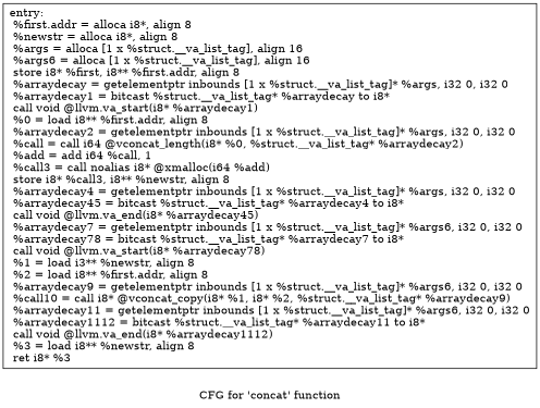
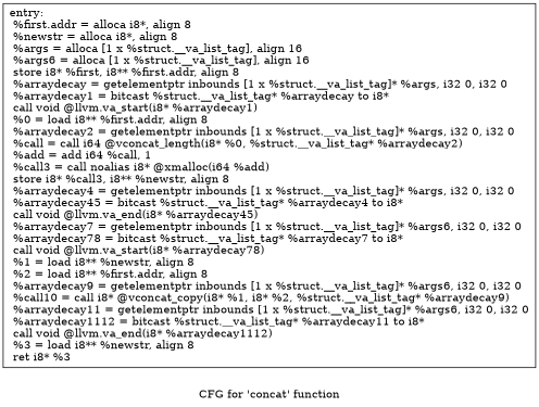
  digraph {
    label="CFG for 'concat' function"
-   n1 [label="{entry:\l  %first.addr = alloca i8*, align 8\l  %newstr = alloca i8*, align 8\l  %args = alloca [1 x %struct.__va_list_tag], align 16\l  %args6 = alloca [1 x %struct.__va_list_tag], align 16\l  store i8* %first, i8** %first.addr, align 8\l  %arraydecay = getelementptr inbounds [1 x %struct.__va_list_tag]* %args, i32 0, i32 0\l  %arraydecay1 = bitcast %struct.__va_list_tag* %arraydecay to i8*\l  call void @llvm.va_start(i8* %arraydecay1)\l  %0 = load i8** %first.addr, align 8\l  %arraydecay2 = getelementptr inbounds [1 x %struct.__va_list_tag]* %args, i32 0, i32 0\l  %call = call i64 @vconcat_length(i8* %0, %struct.__va_list_tag* %arraydecay2)\l  %add = add i64 %call, 1\l  %call3 = call noalias i8* @xmalloc(i64 %add)\l  store i8* %call3, i8** %newstr, align 8\l  %arraydecay4 = getelementptr inbounds [1 x %struct.__va_list_tag]* %args, i32 0, i32 0\l  %arraydecay45 = bitcast %struct.__va_list_tag* %arraydecay4 to i8*\l  call void @llvm.va_end(i8* %arraydecay45)\l  %arraydecay7 = getelementptr inbounds [1 x %struct.__va_list_tag]* %args6, i32 0, i32 0\l  %arraydecay78 = bitcast %struct.__va_list_tag* %arraydecay7 to i8*\l  call void @llvm.va_start(i8* %arraydecay78)\l  %1 = load i3** %newstr, align 8\l  %2 = load i8** %first.addr, align 8\l  %arraydecay9 = getelementptr inbounds [1 x %struct.__va_list_tag]* %args6, i32 0, i32 0\l  %call10 = call i8* @vconcat_copy(i8* %1, i8* %2, %struct.__va_list_tag* %arraydecay9)\l  %arraydecay11 = getelementptr inbounds [1 x %struct.__va_list_tag]* %args6, i32 0, i32 0\l  %arraydecay1112 = bitcast %struct.__va_list_tag* %arraydecay11 to i8*\l  call void @llvm.va_end(i8* %arraydecay1112)\l  %3 = load i8** %newstr, align 8\l  ret i8* %3\l}" shape=record]
+   n1 [label="{entry:\l  %first.addr = alloca i8*, align 8\l  %newstr = alloca i8*, align 8\l  %args = alloca [1 x %struct.__va_list_tag], align 16\l  %args6 = alloca [1 x %struct.__va_list_tag], align 16\l  store i8* %first, i8** %first.addr, align 8\l  %arraydecay = getelementptr inbounds [1 x %struct.__va_list_tag]* %args, i32 0, i32 0\l  %arraydecay1 = bitcast %struct.__va_list_tag* %arraydecay to i8*\l  call void @llvm.va_start(i8* %arraydecay1)\l  %0 = load i8** %first.addr, align 8\l  %arraydecay2 = getelementptr inbounds [1 x %struct.__va_list_tag]* %args, i32 0, i32 0\l  %call = call i64 @vconcat_length(i8* %0, %struct.__va_list_tag* %arraydecay2)\l  %add = add i64 %call, 1\l  %call3 = call noalias i8* @xmalloc(i64 %add)\l  store i8* %call3, i8** %newstr, align 8\l  %arraydecay4 = getelementptr inbounds [1 x %struct.__va_list_tag]* %args, i32 0, i32 0\l  %arraydecay45 = bitcast %struct.__va_list_tag* %arraydecay4 to i8*\l  call void @llvm.va_end(i8* %arraydecay45)\l  %arraydecay7 = getelementptr inbounds [1 x %struct.__va_list_tag]* %args6, i32 0, i32 0\l  %arraydecay78 = bitcast %struct.__va_list_tag* %arraydecay7 to i8*\l  call void @llvm.va_start(i8* %arraydecay78)\l  %1 = load i8** %newstr, align 8\l  %2 = load i8** %first.addr, align 8\l  %arraydecay9 = getelementptr inbounds [1 x %struct.__va_list_tag]* %args6, i32 0, i32 0\l  %call10 = call i8* @vconcat_copy(i8* %1, i8* %2, %struct.__va_list_tag* %arraydecay9)\l  %arraydecay11 = getelementptr inbounds [1 x %struct.__va_list_tag]* %args6, i32 0, i32 0\l  %arraydecay1112 = bitcast %struct.__va_list_tag* %arraydecay11 to i8*\l  call void @llvm.va_end(i8* %arraydecay1112)\l  %3 = load i8** %newstr, align 8\l  ret i8* %3\l}" shape=record]
  }
